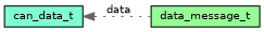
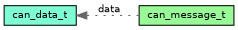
  digraph {
    rankdir=LR
    node [color=black fontname=Helvetica fontsize=10 shape=record style=filled]
-   n1 [fillcolor=palegreen fontcolor=black height=0.2 label=data_message_t width=0.4]
+   n1 [fillcolor=palegreen fontcolor=black height=0.2 label=can_message_t width=0.4]
    n2 [fillcolor=aquamarine height=0.2 label=can_data_t width=0.4]
    n2 -> n1 [color=gray40 dir=back fontname=Helvetica fontsize=10 label=" data" labelfontname=Helvetica labelfontsize=10 style=dotted]
  }
